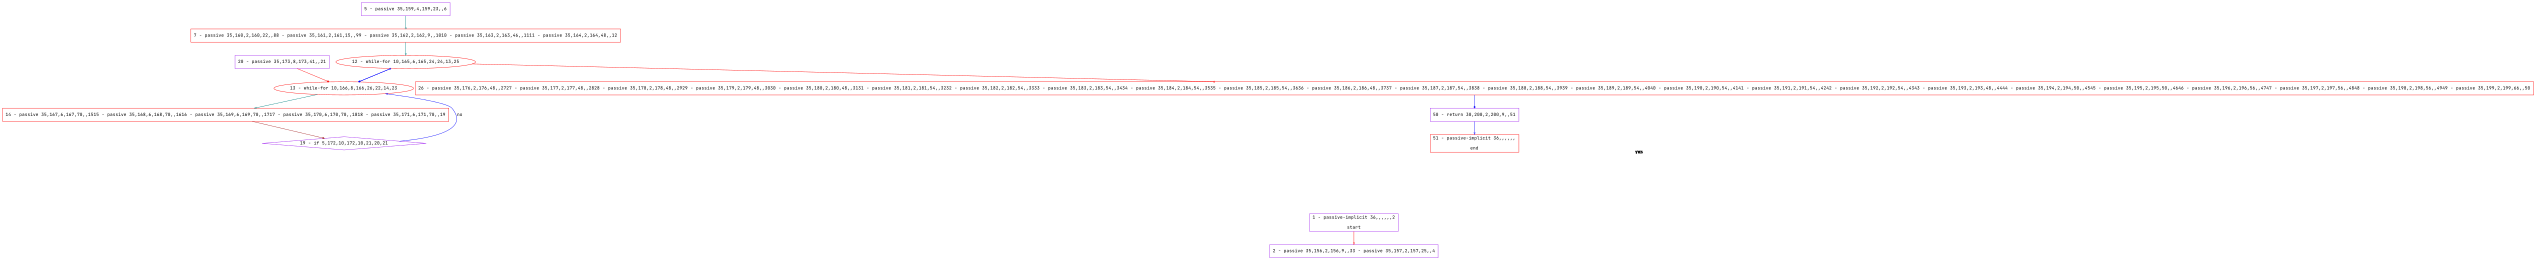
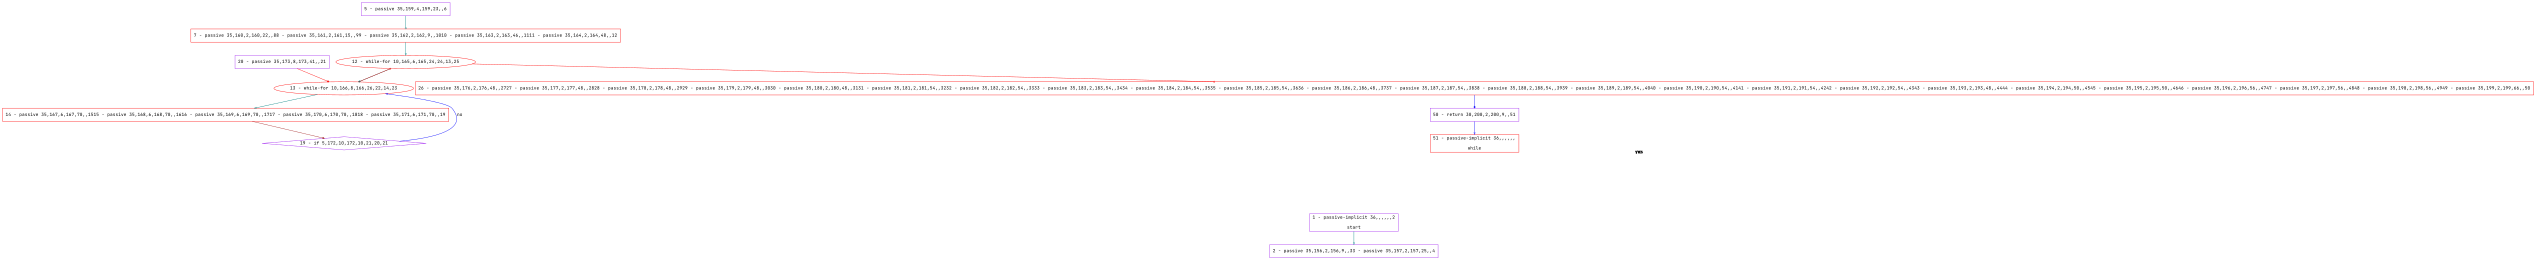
  digraph {
    bgcolor=white
    compound=true
    fillcolor="#FFFFCC"
    fontname="JetBrains Mono"
    fontsize=12
    pack=true
    packmode=clust
    style="rounded,filled"
    node [color=purple compound=true fillcolor="#ffffff" fixedsize=false fontname="JetBrains Mono" fontsize=12 node_initialized=no shape=box style=filled]
    edge [arrowhead=onormal arrowsize=0.5 arrowtail=none color=red compound=true dir=forward fontcolor=black fontname="JetBrains Mono" fontsize=12]
    n1 [label="2 - passive 35,156,2,156,9,,33 - passive 35,157,2,157,25,,4"]
    n2 [label="1 - passive-implicit 36,,,,,,2\n\nstart"]
    n3 [label="5 - passive 35,159,4,159,23,,6"]
    n4 [color=red label="7 - passive 35,160,2,160,22,,88 - passive 35,161,2,161,15,,99 - passive 35,162,2,162,9,,1010 - passive 35,163,2,163,46,,1111 - passive 35,164,2,164,48,,12"]
    n5 [color=red label="12 - while-for 10,165,6,165,24,24,13,25" shape=oval]
    n6 [color=red label="13 - while-for 10,166,8,166,26,22,14,23" shape=oval]
    n7 [color=red label="26 - passive 35,176,2,176,48,,2727 - passive 35,177,2,177,48,,2828 - passive 35,178,2,178,48,,2929 - passive 35,179,2,179,48,,3030 - passive 35,180,2,180,48,,3131 - passive 35,181,2,181,54,,3232 - passive 35,182,2,182,54,,3333 - passive 35,183,2,183,54,,3434 - passive 35,184,2,184,54,,3535 - passive 35,185,2,185,54,,3636 - passive 35,186,2,186,48,,3737 - passive 35,187,2,187,54,,3838 - passive 35,188,2,188,54,,3939 - passive 35,189,2,189,54,,4040 - passive 35,190,2,190,54,,4141 - passive 35,191,2,191,54,,4242 - passive 35,192,2,192,54,,4343 - passive 35,193,2,193,48,,4444 - passive 35,194,2,194,50,,4545 - passive 35,195,2,195,50,,4646 - passive 35,196,2,196,56,,4747 - passive 35,197,2,197,56,,4848 - passive 35,198,2,198,56,,4949 - passive 35,199,2,199,66,,50"]
    n8 [color=red label="14 - passive 35,167,6,167,70,,1515 - passive 35,168,6,168,70,,1616 - passive 35,169,6,169,70,,1717 - passive 35,170,6,170,70,,1818 - passive 35,171,6,171,70,,19"]
    n9 [label="50 - return 30,200,2,200,9,,51"]
    n10 [label="19 - if 5,172,10,172,10,21,20,21" shape=diamond]
-   n11 [color=red label="51 - passive-implicit 36,,,,,,\n\nend"]
+   n11 [color=red label="51 - passive-implicit 36,,,,,,\n\nwhile"]
    n12 [label="20 - passive 35,173,8,173,41,,21"]
-   n2 -> n1
+   n2 -> n1 [color=teal]
    n3 -> n4 [arrowhead=odot color=teal]
    n4 -> n5 [color=teal]
-   n5 -> n6 [arrowhead=diamond color=blue label=yes]
+   n5 -> n6 [arrowhead=diamond color=teal label=yes]
    n5 -> n7 [arrowhead=odot label=no]
-   n6 -> n5 [arrowhead=odot color=blue label=no]
+   n6 -> n5 [arrowhead=odot label=no]
    n6 -> n8 [color=teal label=yes]
    n7 -> n9 [arrowhead=diamond color=blue]
    n8 -> n10 [arrowhead=diamond color=brown]
    n9 -> n11 [color=blue]
    n10 -> n6 [color=blue label=no]
    n12 -> n6 [arrowhead=diamond]
  }
